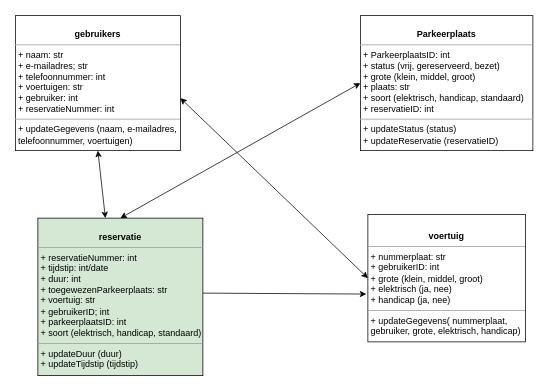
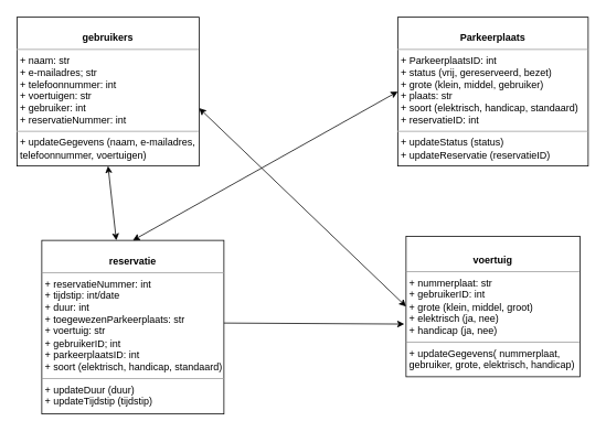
  <mxCell id="0" />
  <mxCell id="1" parent="0" />
  <mxCell id="2" value="&lt;p style=&quot;margin:0px;margin-top:4px;text-align:center;&quot;&gt;&lt;br&gt;&lt;b&gt;gebruikers&lt;/b&gt;&lt;/p&gt;&lt;hr size=&quot;1&quot;&gt;&lt;p style=&quot;margin:0px;margin-left:4px;&quot;&gt;+ naam: str&lt;br&gt;+ e-mailadres; str&lt;/p&gt;&lt;p style=&quot;margin:0px;margin-left:4px;&quot;&gt;+ telefoonnummer: int&lt;/p&gt;&lt;p style=&quot;margin:0px;margin-left:4px;&quot;&gt;+ voertuigen: str&lt;/p&gt;&lt;p style=&quot;margin:0px;margin-left:4px;&quot;&gt;+ gebruiker: int&lt;/p&gt;&lt;p style=&quot;margin:0px;margin-left:4px;&quot;&gt;+ reservatieNummer: int&lt;/p&gt;&lt;hr size=&quot;1&quot;&gt;&lt;p style=&quot;margin:0px;margin-left:4px;&quot;&gt;+ updateGegevens (naam, e-mailadres,&lt;/p&gt;&lt;p style=&quot;margin:0px;margin-left:4px;&quot;&gt;telefoonnummer, voertuigen)&lt;br&gt;&lt;/p&gt;" style="verticalAlign=top;align=left;overflow=fill;fontSize=12;fontFamily=Helvetica;html=1;rounded=0;shadow=0;comic=0;labelBackgroundColor=none;strokeWidth=1" vertex="1" parent="1"><mxGeometry x="20" y="20" width="220" height="180" as="geometry" /></mxCell>
- <mxCell id="3" value="&lt;p style=&quot;margin:0px;margin-top:4px;text-align:center;&quot;&gt;&lt;br&gt;&lt;b&gt;Parkeerplaats&lt;/b&gt;&lt;/p&gt;&lt;hr size=&quot;1&quot;&gt;&lt;p style=&quot;margin:0px;margin-left:4px;&quot;&gt;+ ParkeerplaatsID: int&lt;br&gt;+ status (vrij, gereserveerd, bezet)&lt;/p&gt;&lt;p style=&quot;margin:0px;margin-left:4px;&quot;&gt;+ grote (klein, middel, groot)&lt;/p&gt;&lt;p style=&quot;margin:0px;margin-left:4px;&quot;&gt;+ plaats: str&amp;nbsp;&lt;/p&gt;&lt;p style=&quot;margin:0px;margin-left:4px;&quot;&gt;+ soort (elektrisch, handicap, standaard)&lt;/p&gt;&lt;p style=&quot;margin:0px;margin-left:4px;&quot;&gt;+ reservatieID: int&lt;/p&gt;&lt;hr size=&quot;1&quot;&gt;&lt;p style=&quot;margin:0px;margin-left:4px;&quot;&gt;+ updateStatus (status)&lt;br&gt;&lt;/p&gt;&lt;p style=&quot;margin:0px;margin-left:4px;&quot;&gt;+ updateReservatie (reservatieID)&lt;/p&gt;" style="verticalAlign=top;align=left;overflow=fill;fontSize=12;fontFamily=Helvetica;html=1;rounded=0;shadow=0;comic=0;labelBackgroundColor=none;strokeWidth=1" vertex="1" parent="1"><mxGeometry x="480" y="20" width="230" height="180" as="geometry" /></mxCell>
- <mxCell id="4" value="&lt;p style=&quot;margin:0px;margin-top:4px;text-align:center;&quot;&gt;&lt;br&gt;&lt;b&gt;reservatie&lt;/b&gt;&lt;/p&gt;&lt;hr size=&quot;1&quot;&gt;&lt;p style=&quot;margin:0px;margin-left:4px;&quot;&gt;+ reservatieNummer: int&amp;nbsp;&lt;br&gt;+ tijdstip: int/date&lt;/p&gt;&lt;p style=&quot;margin:0px;margin-left:4px;&quot;&gt;+ duur: int&lt;/p&gt;&lt;p style=&quot;margin:0px;margin-left:4px;&quot;&gt;+ toegewezenParkeerplaats: str&lt;/p&gt;&lt;p style=&quot;margin:0px;margin-left:4px;&quot;&gt;+ voertuig: str&lt;/p&gt;&lt;p style=&quot;margin:0px;margin-left:4px;&quot;&gt;+ gebruikerID; int&lt;/p&gt;&lt;p style=&quot;margin:0px;margin-left:4px;&quot;&gt;+ parkeerplaatsID: int&lt;/p&gt;&lt;p style=&quot;margin:0px;margin-left:4px;&quot;&gt;+ soort (elektrisch, handicap, standaard)&lt;/p&gt;&lt;hr size=&quot;1&quot;&gt;&lt;p style=&quot;margin:0px;margin-left:4px;&quot;&gt;+ updateDuur (duur)&lt;br&gt;+ updateTijdstip (tijdstip)&lt;/p&gt;" style="verticalAlign=top;align=left;overflow=fill;fontSize=12;fontFamily=Helvetica;html=1;rounded=0;shadow=0;comic=0;labelBackgroundColor=none;strokeWidth=1;fillColor=#d5e8d4;" vertex="1" parent="1"><mxGeometry x="50" y="290" width="220" height="210" as="geometry" /></mxCell>
+ <mxCell id="3" value="&lt;p style=&quot;margin:0px;margin-top:4px;text-align:center;&quot;&gt;&lt;br&gt;&lt;b&gt;Parkeerplaats&lt;/b&gt;&lt;/p&gt;&lt;hr size=&quot;1&quot;&gt;&lt;p style=&quot;margin:0px;margin-left:4px;&quot;&gt;+ ParkeerplaatsID: int&lt;br&gt;+ status (vrij, gereserveerd, bezet)&lt;/p&gt;&lt;p style=&quot;margin:0px;margin-left:4px;&quot;&gt;+ grote (klein, middel, gebruiker)&lt;/p&gt;&lt;p style=&quot;margin:0px;margin-left:4px;&quot;&gt;+ plaats: str&amp;nbsp;&lt;/p&gt;&lt;p style=&quot;margin:0px;margin-left:4px;&quot;&gt;+ soort (elektrisch, handicap, standaard)&lt;/p&gt;&lt;p style=&quot;margin:0px;margin-left:4px;&quot;&gt;+ reservatieID: int&lt;/p&gt;&lt;hr size=&quot;1&quot;&gt;&lt;p style=&quot;margin:0px;margin-left:4px;&quot;&gt;+ updateStatus (status)&lt;br&gt;&lt;/p&gt;&lt;p style=&quot;margin:0px;margin-left:4px;&quot;&gt;+ updateReservatie (reservatieID)&lt;/p&gt;" style="verticalAlign=top;align=left;overflow=fill;fontSize=12;fontFamily=Helvetica;html=1;rounded=0;shadow=0;comic=0;labelBackgroundColor=none;strokeWidth=1" vertex="1" parent="1"><mxGeometry x="480" y="20" width="230" height="180" as="geometry" /></mxCell>
+ <mxCell id="4" value="&lt;p style=&quot;margin:0px;margin-top:4px;text-align:center;&quot;&gt;&lt;br&gt;&lt;b&gt;reservatie&lt;/b&gt;&lt;/p&gt;&lt;hr size=&quot;1&quot;&gt;&lt;p style=&quot;margin:0px;margin-left:4px;&quot;&gt;+ reservatieNummer: int&amp;nbsp;&lt;br&gt;+ tijdstip: int/date&lt;/p&gt;&lt;p style=&quot;margin:0px;margin-left:4px;&quot;&gt;+ duur: int&lt;/p&gt;&lt;p style=&quot;margin:0px;margin-left:4px;&quot;&gt;+ toegewezenParkeerplaats: str&lt;/p&gt;&lt;p style=&quot;margin:0px;margin-left:4px;&quot;&gt;+ voertuig: str&lt;/p&gt;&lt;p style=&quot;margin:0px;margin-left:4px;&quot;&gt;+ gebruikerID; int&lt;/p&gt;&lt;p style=&quot;margin:0px;margin-left:4px;&quot;&gt;+ parkeerplaatsID: int&lt;/p&gt;&lt;p style=&quot;margin:0px;margin-left:4px;&quot;&gt;+ soort (elektrisch, handicap, standaard)&lt;/p&gt;&lt;hr size=&quot;1&quot;&gt;&lt;p style=&quot;margin:0px;margin-left:4px;&quot;&gt;+ updateDuur (duur)&lt;br&gt;+ updateTijdstip (tijdstip)&lt;/p&gt;" style="verticalAlign=top;align=left;overflow=fill;fontSize=12;fontFamily=Helvetica;html=1;rounded=0;shadow=0;comic=0;labelBackgroundColor=none;strokeWidth=1" vertex="1" parent="1"><mxGeometry x="50" y="290" width="220" height="210" as="geometry" /></mxCell>
  <mxCell id="5" value="&lt;p style=&quot;margin:0px;margin-top:4px;text-align:center;&quot;&gt;&lt;br&gt;&lt;/p&gt;&lt;p style=&quot;margin:0px;margin-top:4px;text-align:center;&quot;&gt;&lt;b&gt;voertuig&lt;/b&gt;&lt;/p&gt;&lt;hr size=&quot;1&quot;&gt;&lt;p style=&quot;margin:0px;margin-left:4px;&quot;&gt;+ nummerplaat: str&lt;br&gt;+ gebruikerID: int&amp;nbsp;&lt;/p&gt;&lt;p style=&quot;margin:0px;margin-left:4px;&quot;&gt;+ grote (klein, middel, groot)&lt;/p&gt;&lt;p style=&quot;margin:0px;margin-left:4px;&quot;&gt;+ elektrisch (ja, nee)&lt;/p&gt;&lt;p style=&quot;margin:0px;margin-left:4px;&quot;&gt;+ handicap (ja, nee)&lt;/p&gt;&lt;hr size=&quot;1&quot;&gt;&lt;p style=&quot;margin:0px;margin-left:4px;&quot;&gt;+ updateGegevens( nummerplaat,&lt;/p&gt;&lt;p style=&quot;margin:0px;margin-left:4px;&quot;&gt;gebruiker, grote, elektrisch, handicap)&lt;/p&gt;" style="verticalAlign=top;align=left;overflow=fill;fontSize=12;fontFamily=Helvetica;html=1;rounded=0;shadow=0;comic=0;labelBackgroundColor=none;strokeWidth=1" vertex="1" parent="1"><mxGeometry x="490" y="285" width="210" height="170" as="geometry" /></mxCell>
  <mxCell id="6" value="" style="endArrow=classic;startArrow=classic;html=1;rounded=0;entryX=0;entryY=0.5;entryDx=0;entryDy=0;" edge="1" parent="1" target="5"><mxGeometry width="50" height="50" relative="1" as="geometry"><mxPoint x="240" y="130" as="sourcePoint" /><mxPoint x="290" y="80" as="targetPoint" /></mxGeometry></mxCell>
  <mxCell id="7" value="" style="endArrow=classic;startArrow=classic;html=1;rounded=0;exitX=0.5;exitY=0;exitDx=0;exitDy=0;" edge="1" parent="1" source="4"><mxGeometry width="50" height="50" relative="1" as="geometry"><mxPoint x="430" y="160" as="sourcePoint" /><mxPoint x="480" y="110" as="targetPoint" /></mxGeometry></mxCell>
  <mxCell id="8" value="" style="endArrow=classic;html=1;rounded=0;entryX=-0.01;entryY=0.625;entryDx=0;entryDy=0;entryPerimeter=0;" edge="1" parent="1" target="5"><mxGeometry width="50" height="50" relative="1" as="geometry"><mxPoint x="270" y="390" as="sourcePoint" /><mxPoint x="290" y="340" as="targetPoint" /></mxGeometry></mxCell>
  <mxCell id="9" value="" style="endArrow=classic;startArrow=classic;html=1;rounded=0;entryX=0.5;entryY=1;entryDx=0;entryDy=0;" edge="1" parent="1" target="2"><mxGeometry width="50" height="50" relative="1" as="geometry"><mxPoint x="140" y="290" as="sourcePoint" /><mxPoint x="190" y="240" as="targetPoint" /></mxGeometry></mxCell>
